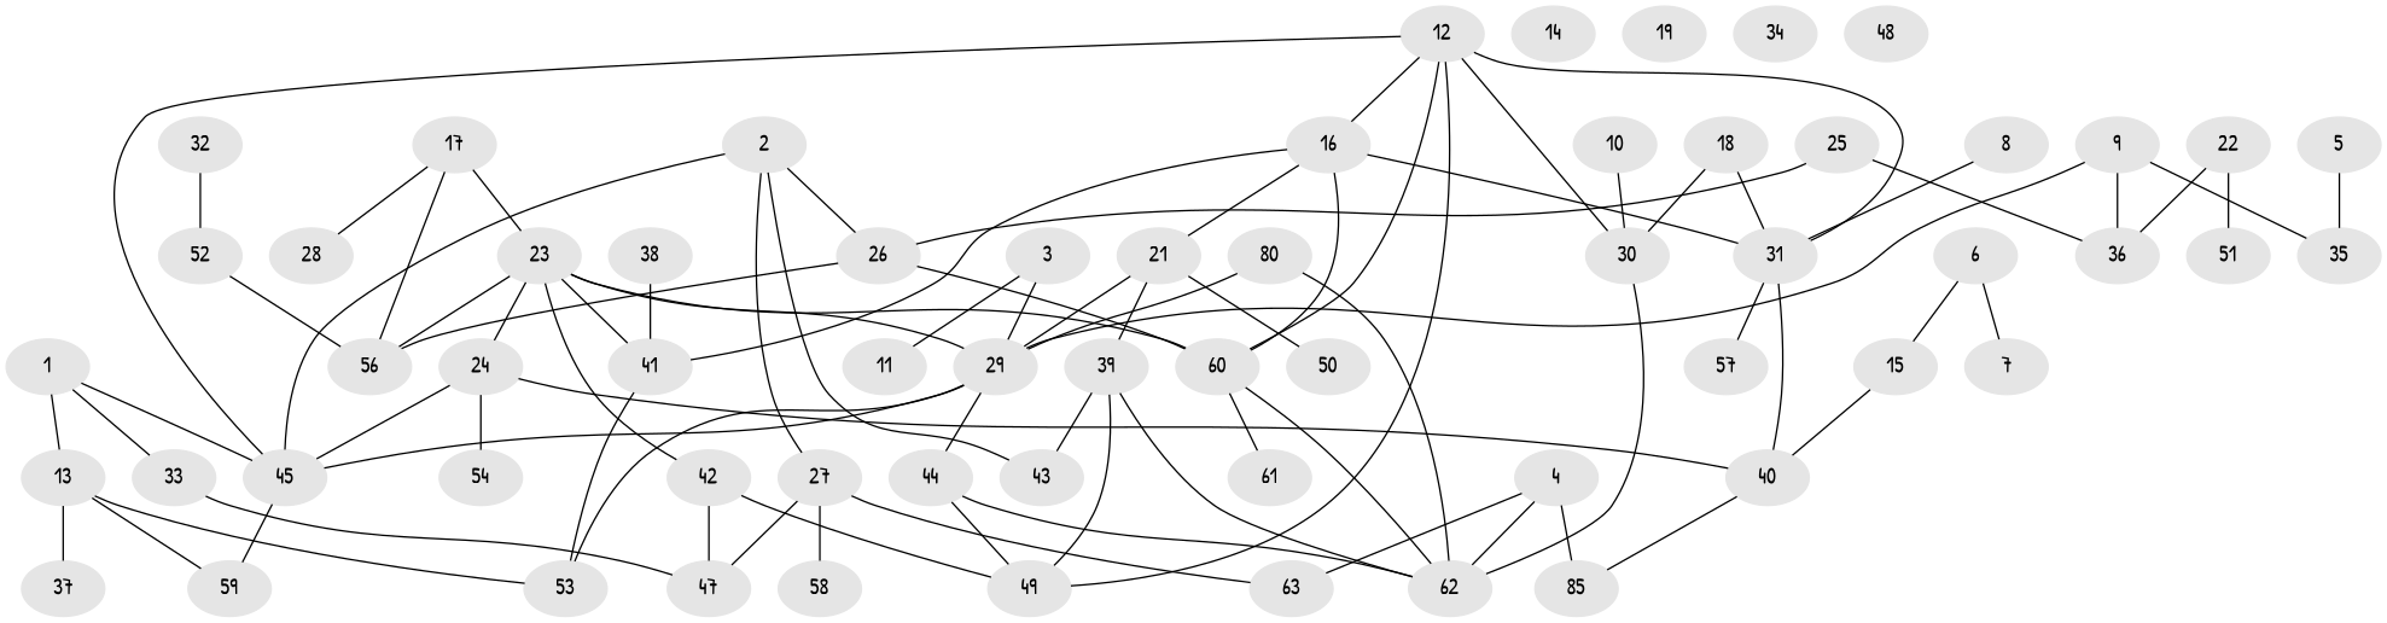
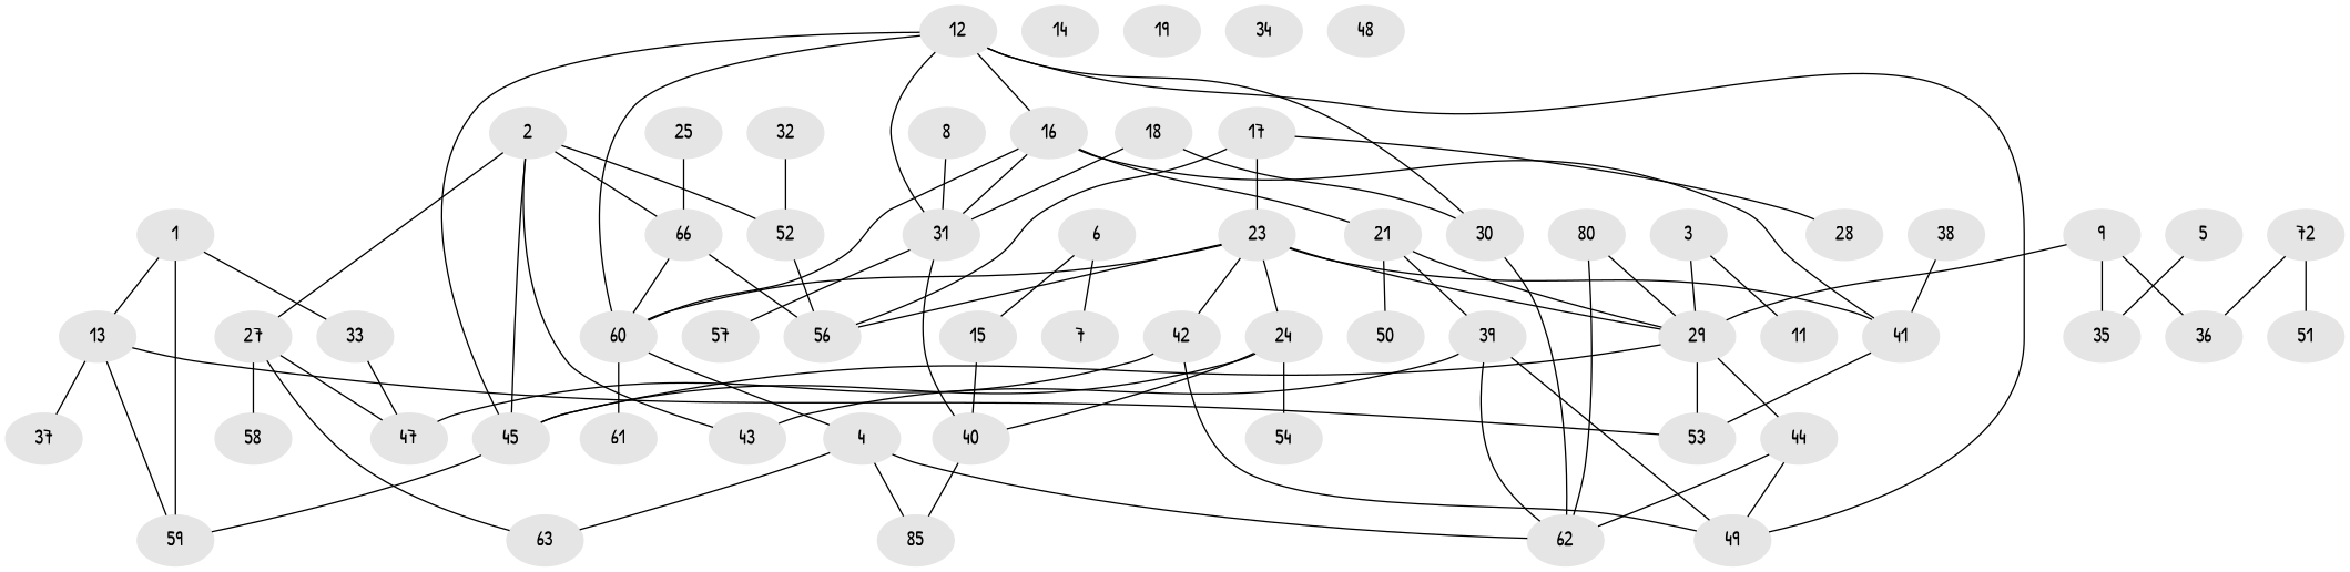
  graph {
    fontname="Patrick Hand"
    node [color=gray90 fontname="Patrick Hand" style=filled]
    edge [fontname="Patrick Hand"]
    1
    13
    33
    45
    37
    53
    59
    47
    2
-   26
+   26 [label=66]
    27
    43
    52
    60
    56
    63
    58
    3
    11
    29
    44
    n22 [label=85]
    4
    62
    5
    35
    6
    7
    15
    40
    8
    31
    57
    9
    36
-   10
    30
    12
    16
    49
    21
    41
    61
    14
    39
    50
    17
    23
    28
    24
    42
    18
    19
    n54 [label=80]
-   22
+   22 [label=72]
    51
    54
    25
    32
    34
    38
    48
    1 -- 13
    1 -- 33
-   1 -- 45
+   1 -- 59
    13 -- 37
    13 -- 53
    13 -- 59
    33 -- 47
    45 -- 59
    2 -- 45
    2 -- 26
    2 -- 27
    2 -- 43
+   2 -- 52
    26 -- 60
    26 -- 56
    27 -- 47
    27 -- 63
    27 -- 58
    52 -- 56
-   60 -- 62
+   60 -- 4
    60 -- 61
    3 -- 11
    3 -- 29
    29 -- 45
    29 -- 53
    29 -- 44
    44 -- 62
    44 -- 49
    4 -- 63
    4 -- n22
    4 -- 62
    5 -- 35
    6 -- 7
    6 -- 15
    15 -- 40
    40 -- n22
    8 -- 31
    31 -- 40
    31 -- 57
    9 -- 29
    9 -- 35
    9 -- 36
-   10 -- 30
    30 -- 62
    12 -- 45
    12 -- 60
    12 -- 31
    12 -- 30
    12 -- 16
    12 -- 49
    16 -- 60
    16 -- 31
    16 -- 21
    16 -- 41
    21 -- 29
    21 -- 39
    21 -- 50
    41 -- 53
    39 -- 43
    39 -- 62
    39 -- 49
    17 -- 56
    17 -- 23
    17 -- 28
    23 -- 60
    23 -- 56
    23 -- 29
    23 -- 41
    23 -- 24
    23 -- 42
    24 -- 45
    24 -- 40
    24 -- 54
    42 -- 47
    42 -- 49
    18 -- 31
    18 -- 30
    n54 -- 29
    n54 -- 62
    22 -- 36
    22 -- 51
    25 -- 26
-   25 -- 36
    32 -- 52
    38 -- 41
  }
